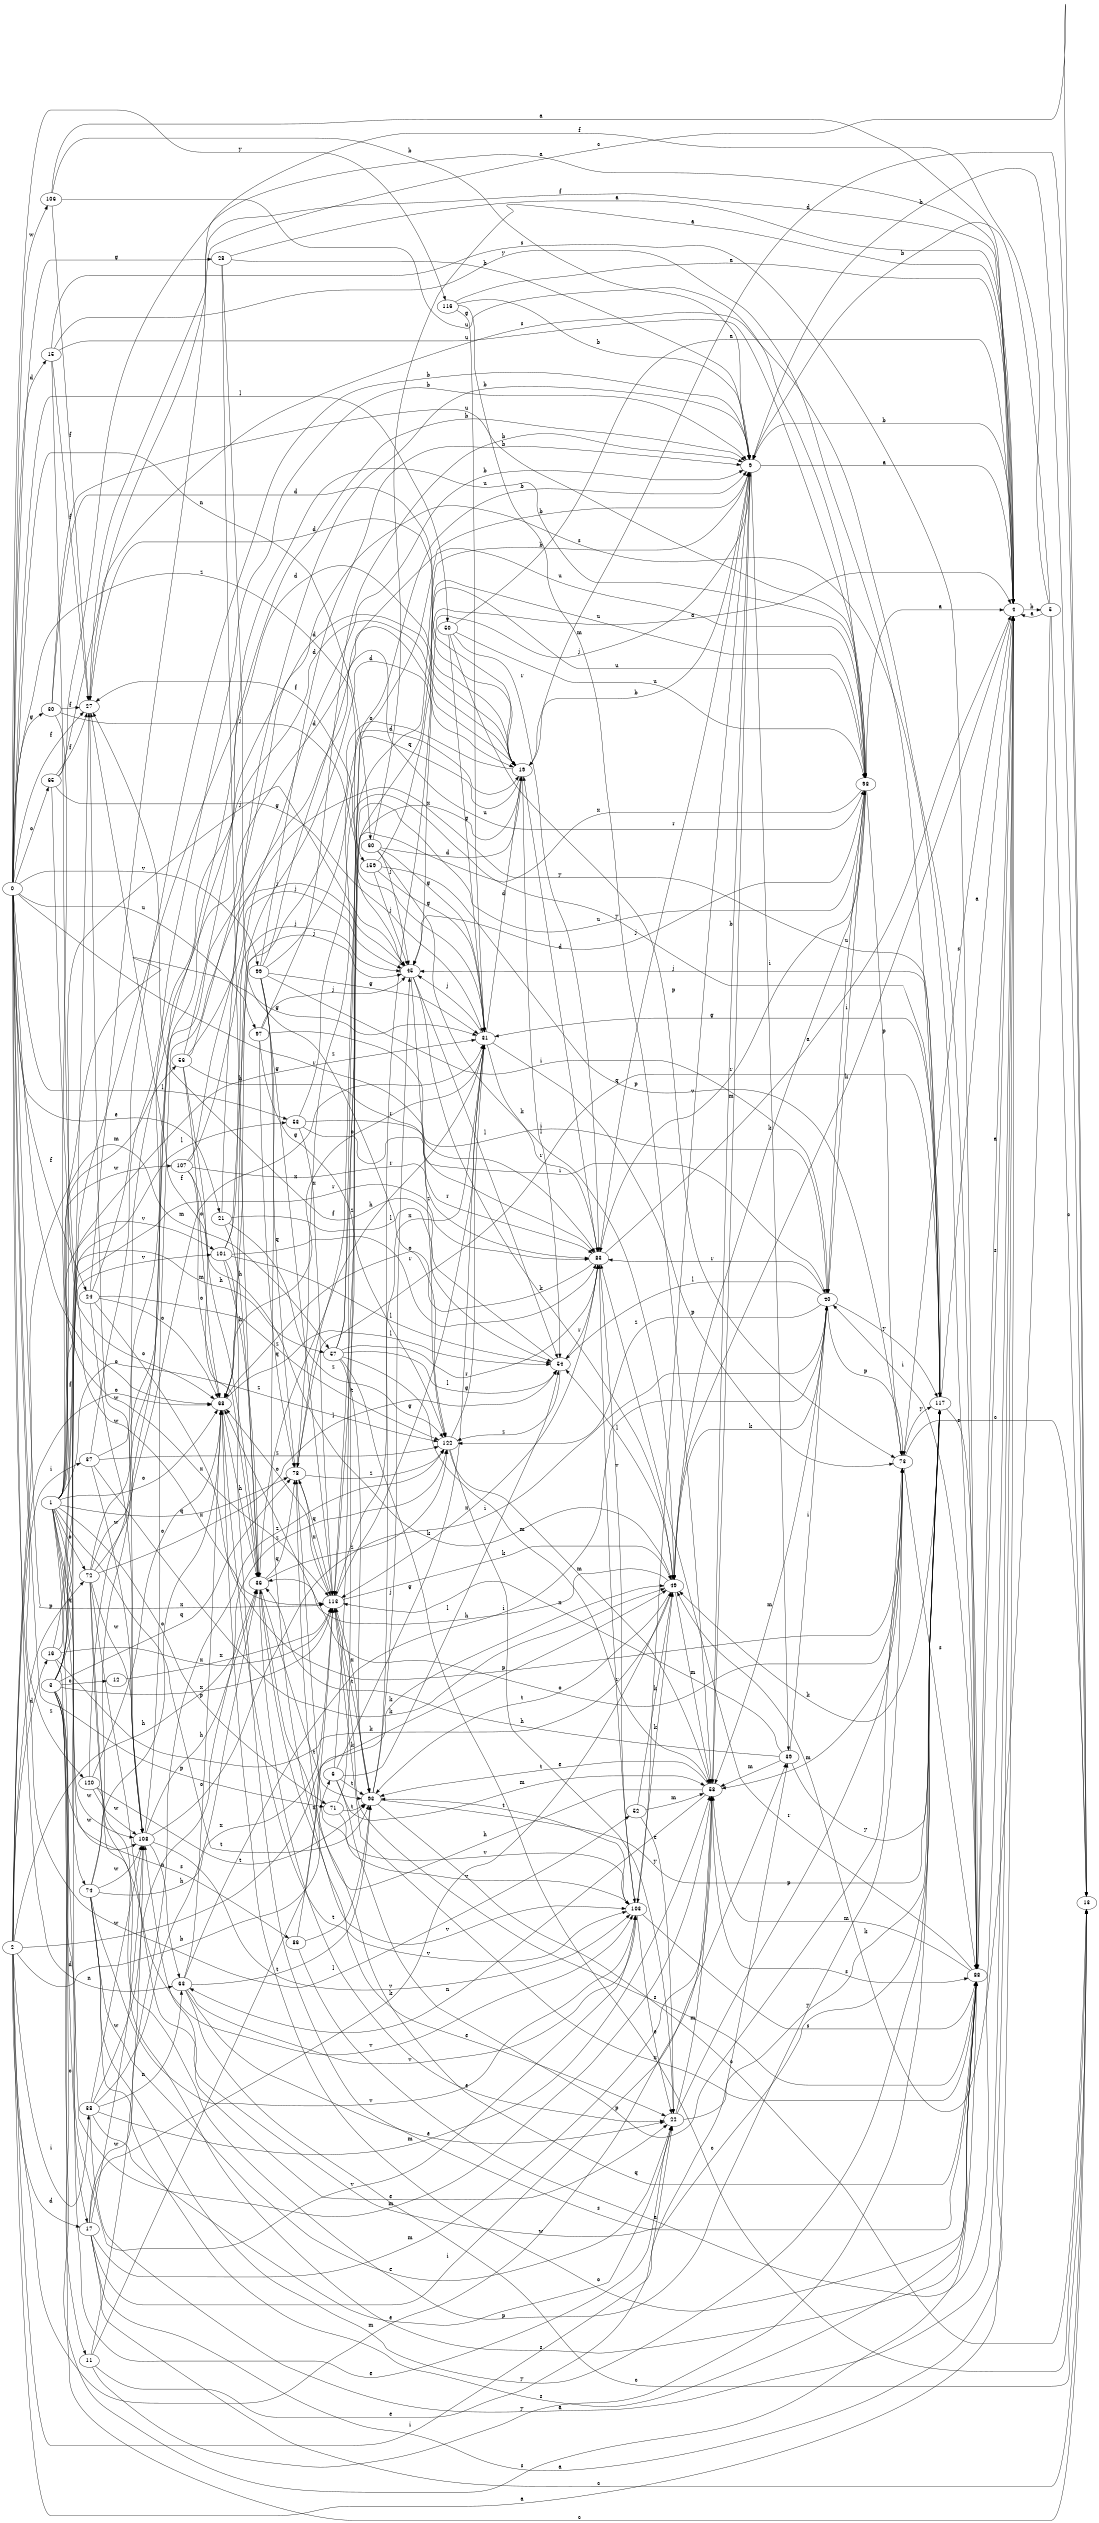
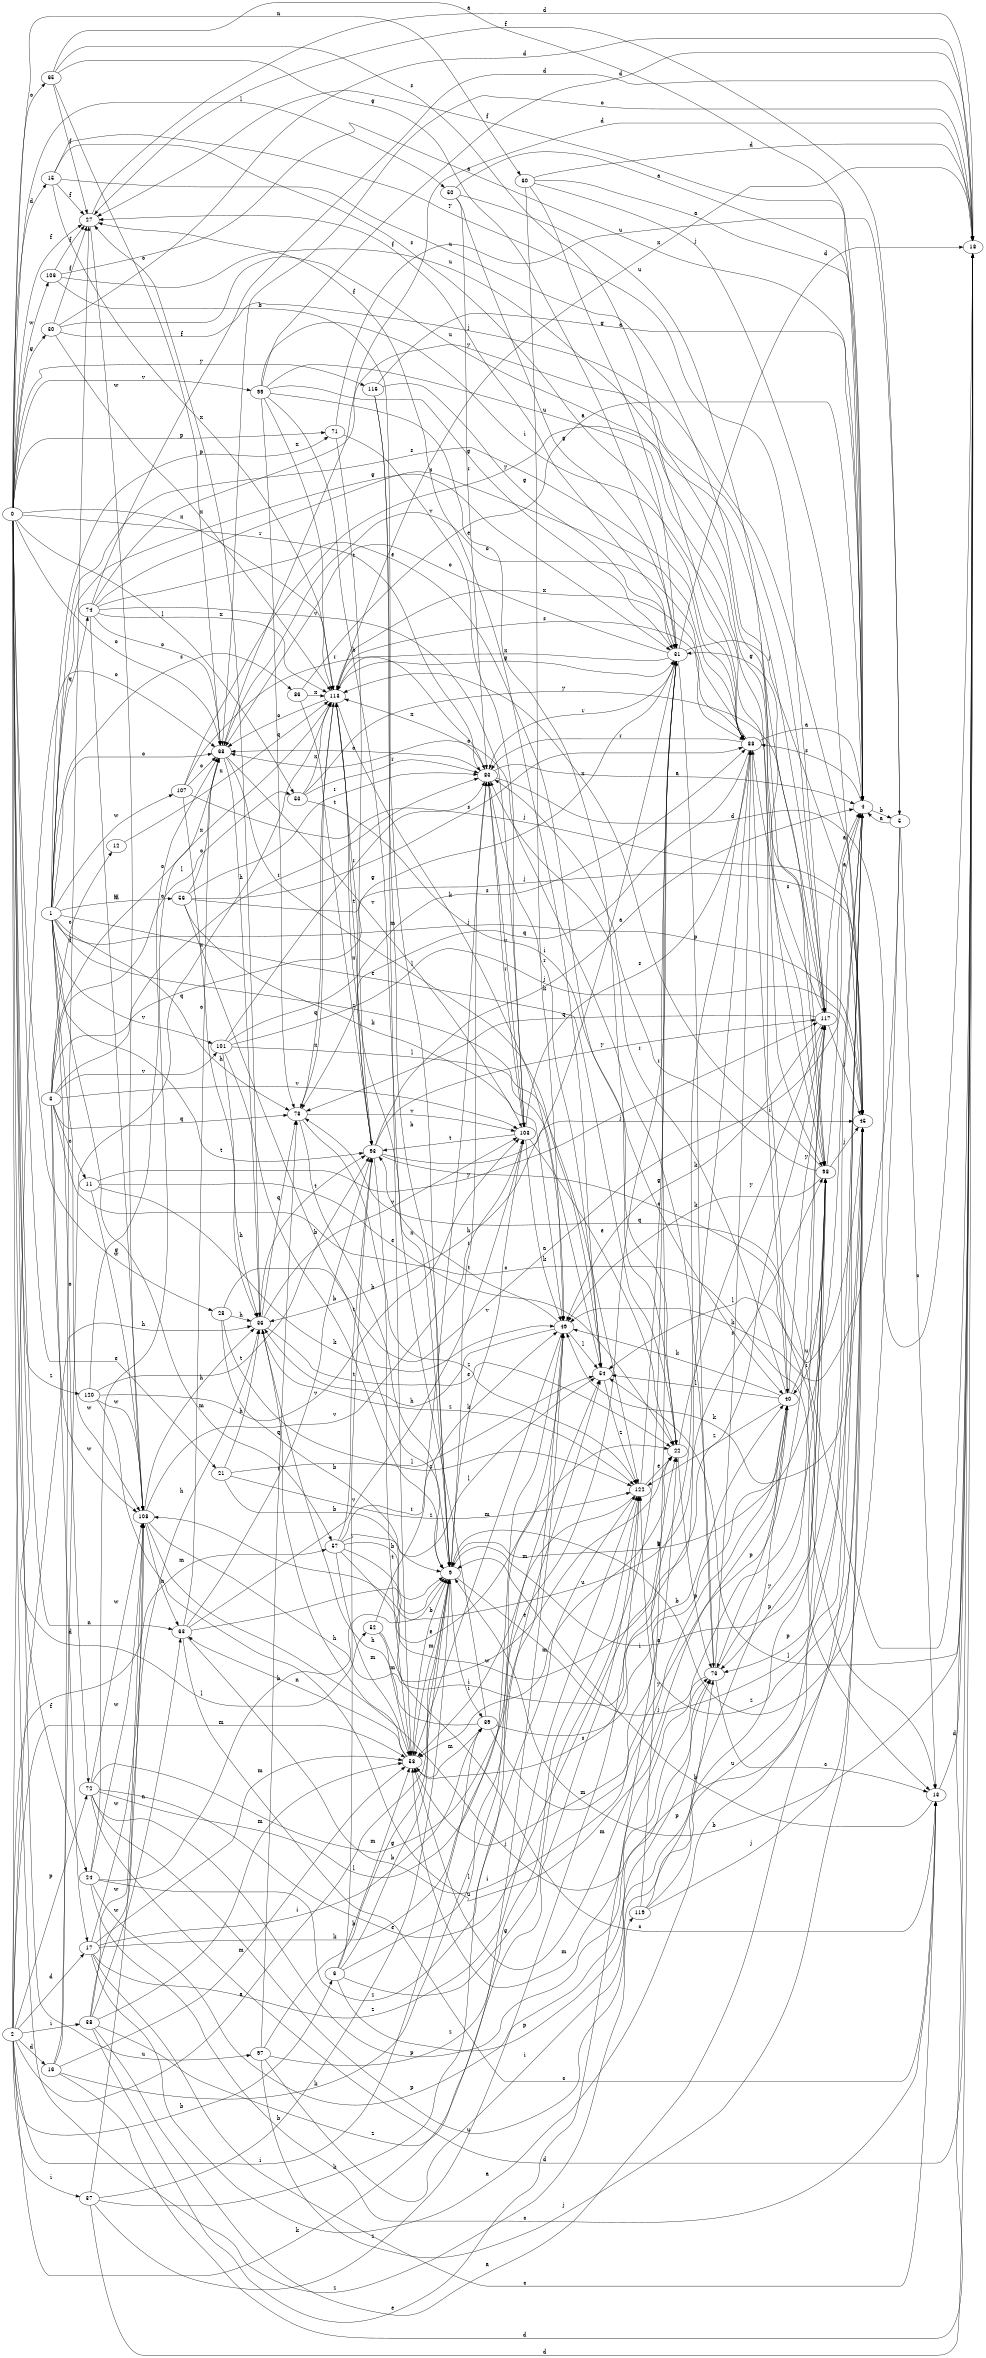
  strict digraph {
    rankdir=LR
    0
    15
    21
    24
    27
    28
    30
    50
    52
    53
    60
    63
    65
    68
    71
    83
    97
    99
    106
    113
    116
-   119 [label=159]
+   119
    120
    88
    117
    98
    122
    36
    9
    54
    108
    13
    73
-   18 [label=19]
+   18
    4
    45
    31
    22
    49
    58
    40
    93
    103
    78
    1
    56
    57
    72
    74
    86
    101
    107
    2
    6
    16
    17
    37
    38
    39
    n60 [label=5]
    3
    11
    12
    0 -> 15 [label=d]
    0 -> 21 [label=e]
    0 -> 24 [label=f]
    0 -> 27 [label=f]
    0 -> 28 [label=g]
    0 -> 30 [label=g]
    0 -> 50 [label=l]
    0 -> 52 [label=l]
    0 -> 53 [label=l]
    0 -> 60 [label=n]
    0 -> 63 [label=n]
    0 -> 65 [label=o]
    0 -> 68 [label=o]
    0 -> 71 [label=p]
    0 -> 83 [label=r]
    0 -> 97 [label=u]
    0 -> 99 [label=v]
    0 -> 106 [label=w]
    0 -> 113 [label=x]
    0 -> 116 [label=y]
    0 -> 119 [label=z]
    0 -> 120 [label=z]
    15 -> 27 [label=f]
    15 -> 113 [label=x]
    15 -> 88 [label=s]
    15 -> 117 [label=y]
    15 -> 98 [label=u]
    21 -> 122 [label=z]
    21 -> 36 [label=h]
    21 -> 9 [label=b]
    21 -> 54 [label=l]
    24 -> 68 [label=o]
    24 -> 122 [label=z]
    24 -> 9 [label=b]
    24 -> 108 [label=w]
    24 -> 13 [label=c]
    24 -> 73 [label=p]
    27 -> 108 [label=w]
    27 -> 18 [label=d]
    28 -> 122 [label=z]
    28 -> 36 [label=h]
    28 -> 9 [label=b]
    28 -> 4 [label=a]
    30 -> 27 [label=f]
    30 -> 113 [label=x]
    30 -> 98 [label=u]
    30 -> 18 [label=d]
    30 -> 45 [label=j]
    50 -> 83 [label=r]
    50 -> 98 [label=u]
-   50 -> 73 [label=p]
    50 -> 4 [label=a]
    50 -> 31 [label=g]
    52 -> 22 [label=e]
    52 -> 49 [label=k]
    52 -> 58 [label=m]
    53 -> 83 [label=r]
    53 -> 113 [label=x]
    53 -> 117 [label=y]
    53 -> 40 [label=i]
    60 -> 18 [label=d]
    60 -> 4 [label=a]
    60 -> 45 [label=j]
    60 -> 31 [label=g]
    60 -> 49 [label=k]
    63 -> 68 [label=o]
    63 -> 13 [label=c]
    63 -> 22 [label=e]
    63 -> 40 [label=i]
    63 -> 93 [label=t]
    63 -> 103 [label=v]
    65 -> 27 [label=f]
    65 -> 68 [label=o]
    65 -> 88 [label=s]
    65 -> 4 [label=a]
    65 -> 31 [label=g]
    68 -> 36 [label=h]
    68 -> 54 [label=l]
    68 -> 18 [label=d]
    68 -> 103 [label=v]
-   71 -> 98 [label=u]
+   71 -> n60 [label=u]
    71 -> 93 [label=t]
    71 -> 103 [label=v]
    83 -> 68 [label=o]
    83 -> 113 [label=x]
    83 -> 18 [label=d]
    83 -> 4 [label=a]
    83 -> 103 [label=v]
    97 -> 122 [label=z]
    97 -> 9 [label=b]
    97 -> 45 [label=j]
    97 -> 40 [label=i]
    97 -> 78 [label=q]
    99 -> 113 [label=x]
    99 -> 98 [label=u]
    99 -> 9 [label=b]
    99 -> 18 [label=d]
    99 -> 31 [label=g]
    99 -> 22 [label=e]
    99 -> 40 [label=i]
    99 -> 78 [label=q]
    106 -> 27 [label=f]
    106 -> 98 [label=u]
    106 -> 9 [label=b]
    106 -> 4 [label=a]
    113 -> 68 [label=o]
    113 -> 88 [label=s]
    113 -> 31 [label=g]
    113 -> 49 [label=k]
    113 -> 93 [label=t]
    113 -> 78 [label=q]
    116 -> 9 [label=b]
    116 -> 4 [label=a]
    116 -> 31 [label=g]
    116 -> 58 [label=m]
    119 -> 98 [label=u]
    119 -> 73 [label=p]
    119 -> 45 [label=j]
    119 -> 31 [label=g]
    120 -> 68 [label=o]
    120 -> 98 [label=u]
    120 -> 108 [label=w]
    120 -> 93 [label=t]
    120 -> 103 [label=v]
    88 -> 68 [label=o]
    88 -> 83 [label=r]
    88 -> 113 [label=x]
    88 -> 4 [label=a]
    88 -> 58 [label=m]
    88 -> 40 [label=i]
    88 -> 78 [label=q]
    117 -> 88 [label=s]
    117 -> 108 [label=w]
    117 -> 4 [label=a]
    117 -> 45 [label=j]
    117 -> 31 [label=g]
    117 -> 49 [label=k]
    117 -> 78 [label=q]
    98 -> 83 [label=r]
    98 -> 113 [label=x]
    98 -> 73 [label=p]
    98 -> 4 [label=a]
    98 -> 45 [label=j]
    98 -> 49 [label=k]
    98 -> 40 [label=i]
    122 -> 31 [label=g]
    122 -> 22 [label=e]
    122 -> 58 [label=m]
    36 -> 27 [label=f]
    36 -> 122 [label=z]
    36 -> 22 [label=e]
    36 -> 93 [label=t]
    36 -> 103 [label=v]
    36 -> 78 [label=q]
    9 -> 83 [label=r]
    9 -> 4 [label=a]
    9 -> 45 [label=j]
    9 -> 58 [label=m]
    9 -> 103 [label=v]
    9 -> 39 [label=i]
    54 -> 27 [label=f]
    54 -> 83 [label=r]
    54 -> 122 [label=z]
    108 -> 63 [label=n]
    108 -> 36 [label=h]
    108 -> 45 [label=j]
    108 -> 40 [label=i]
    108 -> 103 [label=v]
    13 -> 9 [label=b]
    13 -> 18 [label=d]
    73 -> 68 [label=o]
    73 -> 88 [label=s]
    73 -> 117 [label=y]
    73 -> 13 [label=c]
    73 -> 58 [label=m]
    18 -> 68 [label=o]
    18 -> 113 [label=x]
    18 -> 9 [label=b]
    18 -> 54 [label=l]
    18 -> 78 [label=q]
    4 -> 27 [label=f]
    4 -> 88 [label=s]
    4 -> 9 [label=b]
-   4 -> 73 [label=s]
-   4 -> 49 [label=k]
+   4 -> 73 [label=p]
    4 -> n60 [label=b]
    45 -> 122 [label=z]
    45 -> 54 [label=l]
    45 -> 49 [label=k]
    31 -> 27 [label=f]
    31 -> 68 [label=o]
    31 -> 83 [label=r]
    31 -> 113 [label=x]
    31 -> 36 [label=h]
    31 -> 73 [label=p]
    31 -> 18 [label=d]
    31 -> 45 [label=j]
    22 -> 117 [label=y]
    22 -> 73 [label=p]
    22 -> 58 [label=m]
    49 -> 36 [label=h]
    49 -> 54 [label=l]
    49 -> 58 [label=m]
    49 -> 93 [label=t]
    58 -> 63 [label=n]
    58 -> 88 [label=s]
    58 -> 36 [label=h]
    58 -> 9 [label=b]
-   58 -> 93 [label=t]
+   93 -> 58 [label=t]
    40 -> 83 [label=r]
    40 -> 117 [label=y]
    40 -> 98 [label=u]
    40 -> 122 [label=z]
    40 -> 54 [label=l]
    40 -> 73 [label=p]
    40 -> 49 [label=k]
    40 -> 58 [label=m]
    93 -> 113 [label=x]
    93 -> 117 [label=y]
    93 -> 13 [label=c]
    93 -> 4 [label=a]
    93 -> 45 [label=j]
    103 -> 83 [label=r]
    103 -> 88 [label=s]
    103 -> 22 [label=e]
    103 -> 49 [label=k]
    103 -> 93 [label=t]
    78 -> 113 [label=x]
    78 -> 122 [label=z]
    78 -> 9 [label=b]
    78 -> 103 [label=v]
    1 -> 68 [label=o]
    1 -> 71 [label=p]
    1 -> 88 [label=s]
    1 -> 122 [label=z]
    1 -> 108 [label=w]
    1 -> 45 [label=j]
    1 -> 31 [label=g]
    1 -> 22 [label=e]
    1 -> 93 [label=t]
    1 -> 78 [label=q]
    1 -> 56 [label=m]
    1 -> 57 [label=m]
    1 -> 72 [label=o]
    1 -> 74 [label=q]
    1 -> 86 [label=s]
    1 -> 101 [label=v]
    1 -> 107 [label=w]
    56 -> 68 [label=o]
    56 -> 83 [label=r]
    56 -> 88 [label=s]
    56 -> 9 [label=b]
    56 -> 45 [label=j]
    56 -> 49 [label=k]
    57 -> 83 [label=r]
    57 -> 98 [label=u]
    57 -> 9 [label=b]
    57 -> 54 [label=l]
    57 -> 13 [label=c]
    57 -> 58 [label=m]
    57 -> 93 [label=t]
-   72 -> 88 [label=s]
    72 -> 98 [label=u]
    72 -> 54 [label=l]
    72 -> 108 [label=w]
    72 -> 73 [label=p]
    72 -> 18 [label=d]
    72 -> 31 [label=g]
    72 -> 22 [label=e]
    74 -> 68 [label=o]
    74 -> 113 [label=x]
    74 -> 88 [label=s]
    74 -> 117 [label=y]
    74 -> 108 [label=w]
    74 -> 18 [label=d]
    74 -> 22 [label=e]
    74 -> 103 [label=v]
    86 -> 113 [label=x]
    86 -> 4 [label=a]
    86 -> 93 [label=t]
    101 -> 83 [label=r]
    101 -> 88 [label=s]
    101 -> 36 [label=h]
    101 -> 9 [label=b]
    101 -> 54 [label=l]
    101 -> 45 [label=j]
    107 -> 68 [label=o]
    107 -> 83 [label=r]
    107 -> 117 [label=y]
    107 -> 36 [label=h]
    107 -> 45 [label=j]
    2 -> 68 [label=o]
    2 -> 36 [label=h]
-   2 -> 4 [label=a]
+   2 -> 9 [label=a]
    2 -> 49 [label=k]
    2 -> 58 [label=m]
    2 -> 57 [label=m]
    2 -> 72 [label=p]
    2 -> 6 [label=b]
    2 -> 16 [label=d]
    2 -> 17 [label=d]
    2 -> 37 [label=i]
    2 -> 38 [label=i]
    2 -> 39 [label=i]
    6 -> 9 [label=b]
    6 -> 54 [label=l]
    6 -> 73 [label=p]
    6 -> 31 [label=g]
    6 -> 58 [label=m]
    6 -> 93 [label=t]
    16 -> 27 [label=f]
    16 -> 113 [label=x]
    16 -> 18 [label=d]
    16 -> 49 [label=k]
    16 -> 58 [label=m]
    17 -> 122 [label=z]
    17 -> 108 [label=w]
    17 -> 13 [label=c]
    17 -> 4 [label=a]
    17 -> 49 [label=k]
    17 -> 58 [label=m]
    17 -> 39 [label=i]
    37 -> 122 [label=z]
    37 -> 9 [label=b]
    37 -> 108 [label=w]
    37 -> 18 [label=d]
    37 -> 49 [label=k]
    38 -> 63 [label=n]
    38 -> 122 [label=z]
    38 -> 36 [label=h]
    38 -> 108 [label=w]
    38 -> 4 [label=a]
    38 -> 22 [label=e]
    38 -> 58 [label=m]
    39 -> 113 [label=x]
    39 -> 117 [label=y]
    39 -> 36 [label=h]
    39 -> 58 [label=m]
    39 -> 40 [label=i]
    n60 -> 27 [label=f]
    n60 -> 9 [label=b]
    n60 -> 13 [label=c]
    n60 -> 4 [label=a]
    n60 -> 49 [label=k]
    3 -> 53 [label=l]
    3 -> 83 [label=r]
    3 -> 113 [label=x]
    3 -> 108 [label=w]
    3 -> 13 [label=c]
    3 -> 31 [label=g]
    3 -> 103 [label=v]
    3 -> 78 [label=q]
    3 -> 101 [label=v]
    3 -> 17 [label=d]
    3 -> 11 [label=c]
    3 -> 12 [label=c]
    11 -> 117 [label=y]
    11 -> 108 [label=w]
    11 -> 22 [label=e]
    11 -> 49 [label=k]
    12 -> 113 [label=x]
  }
